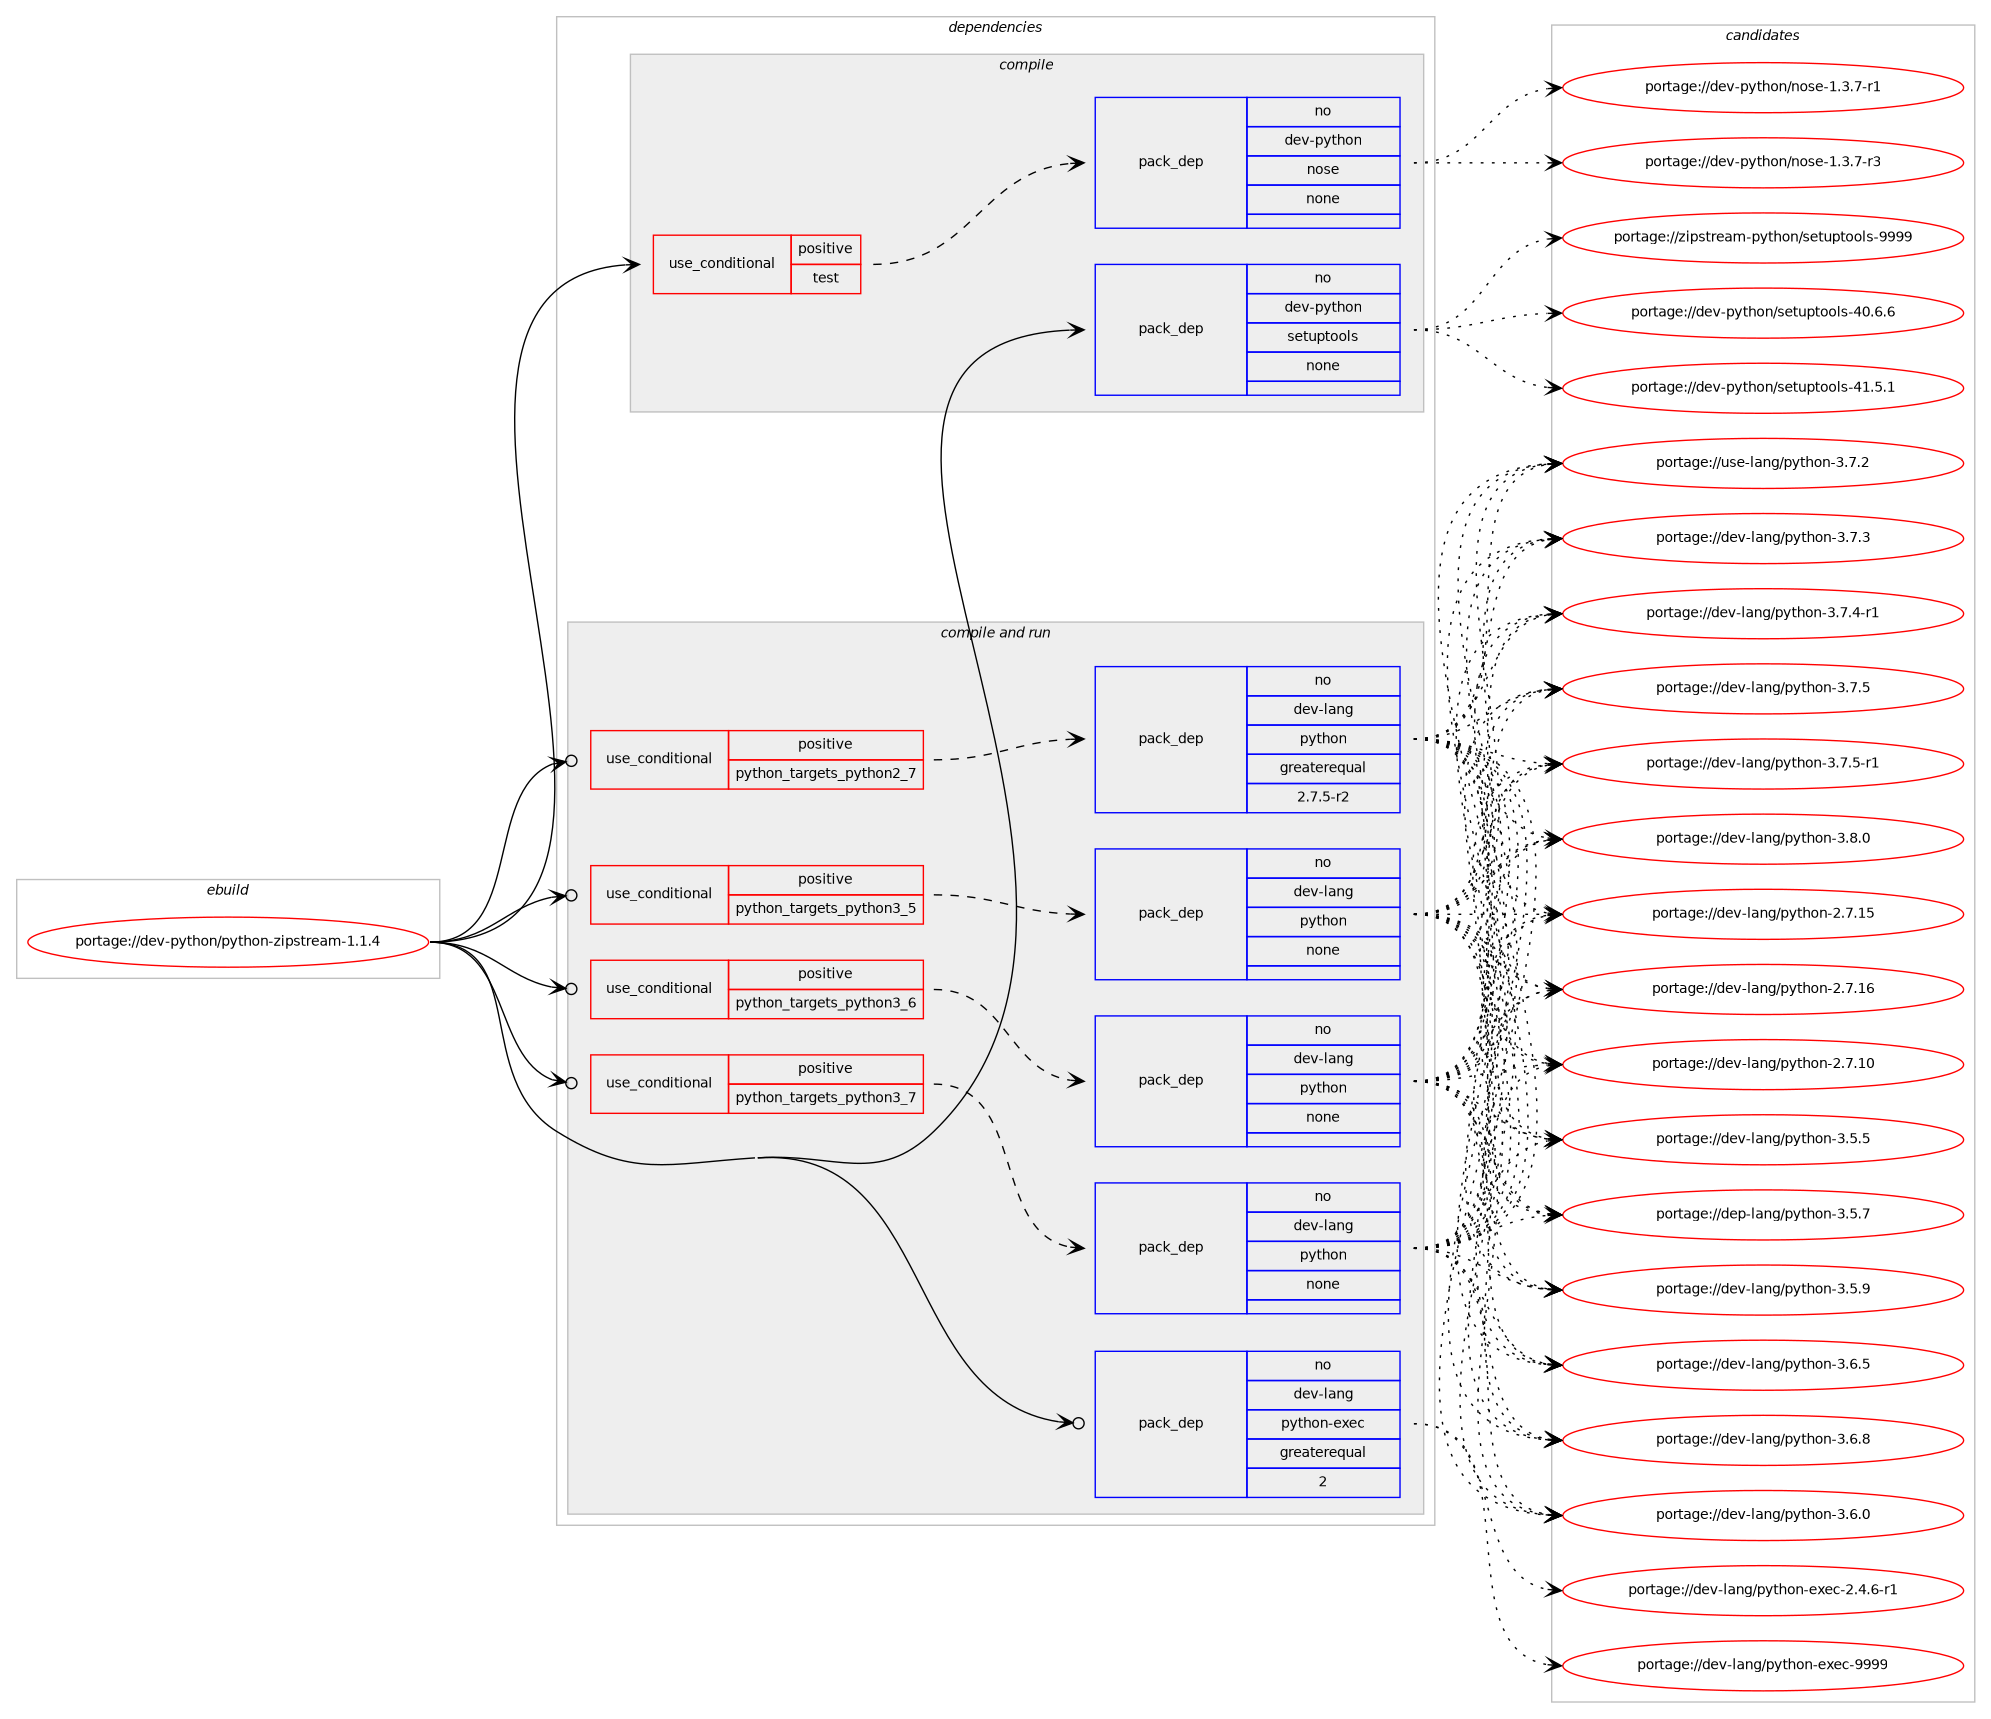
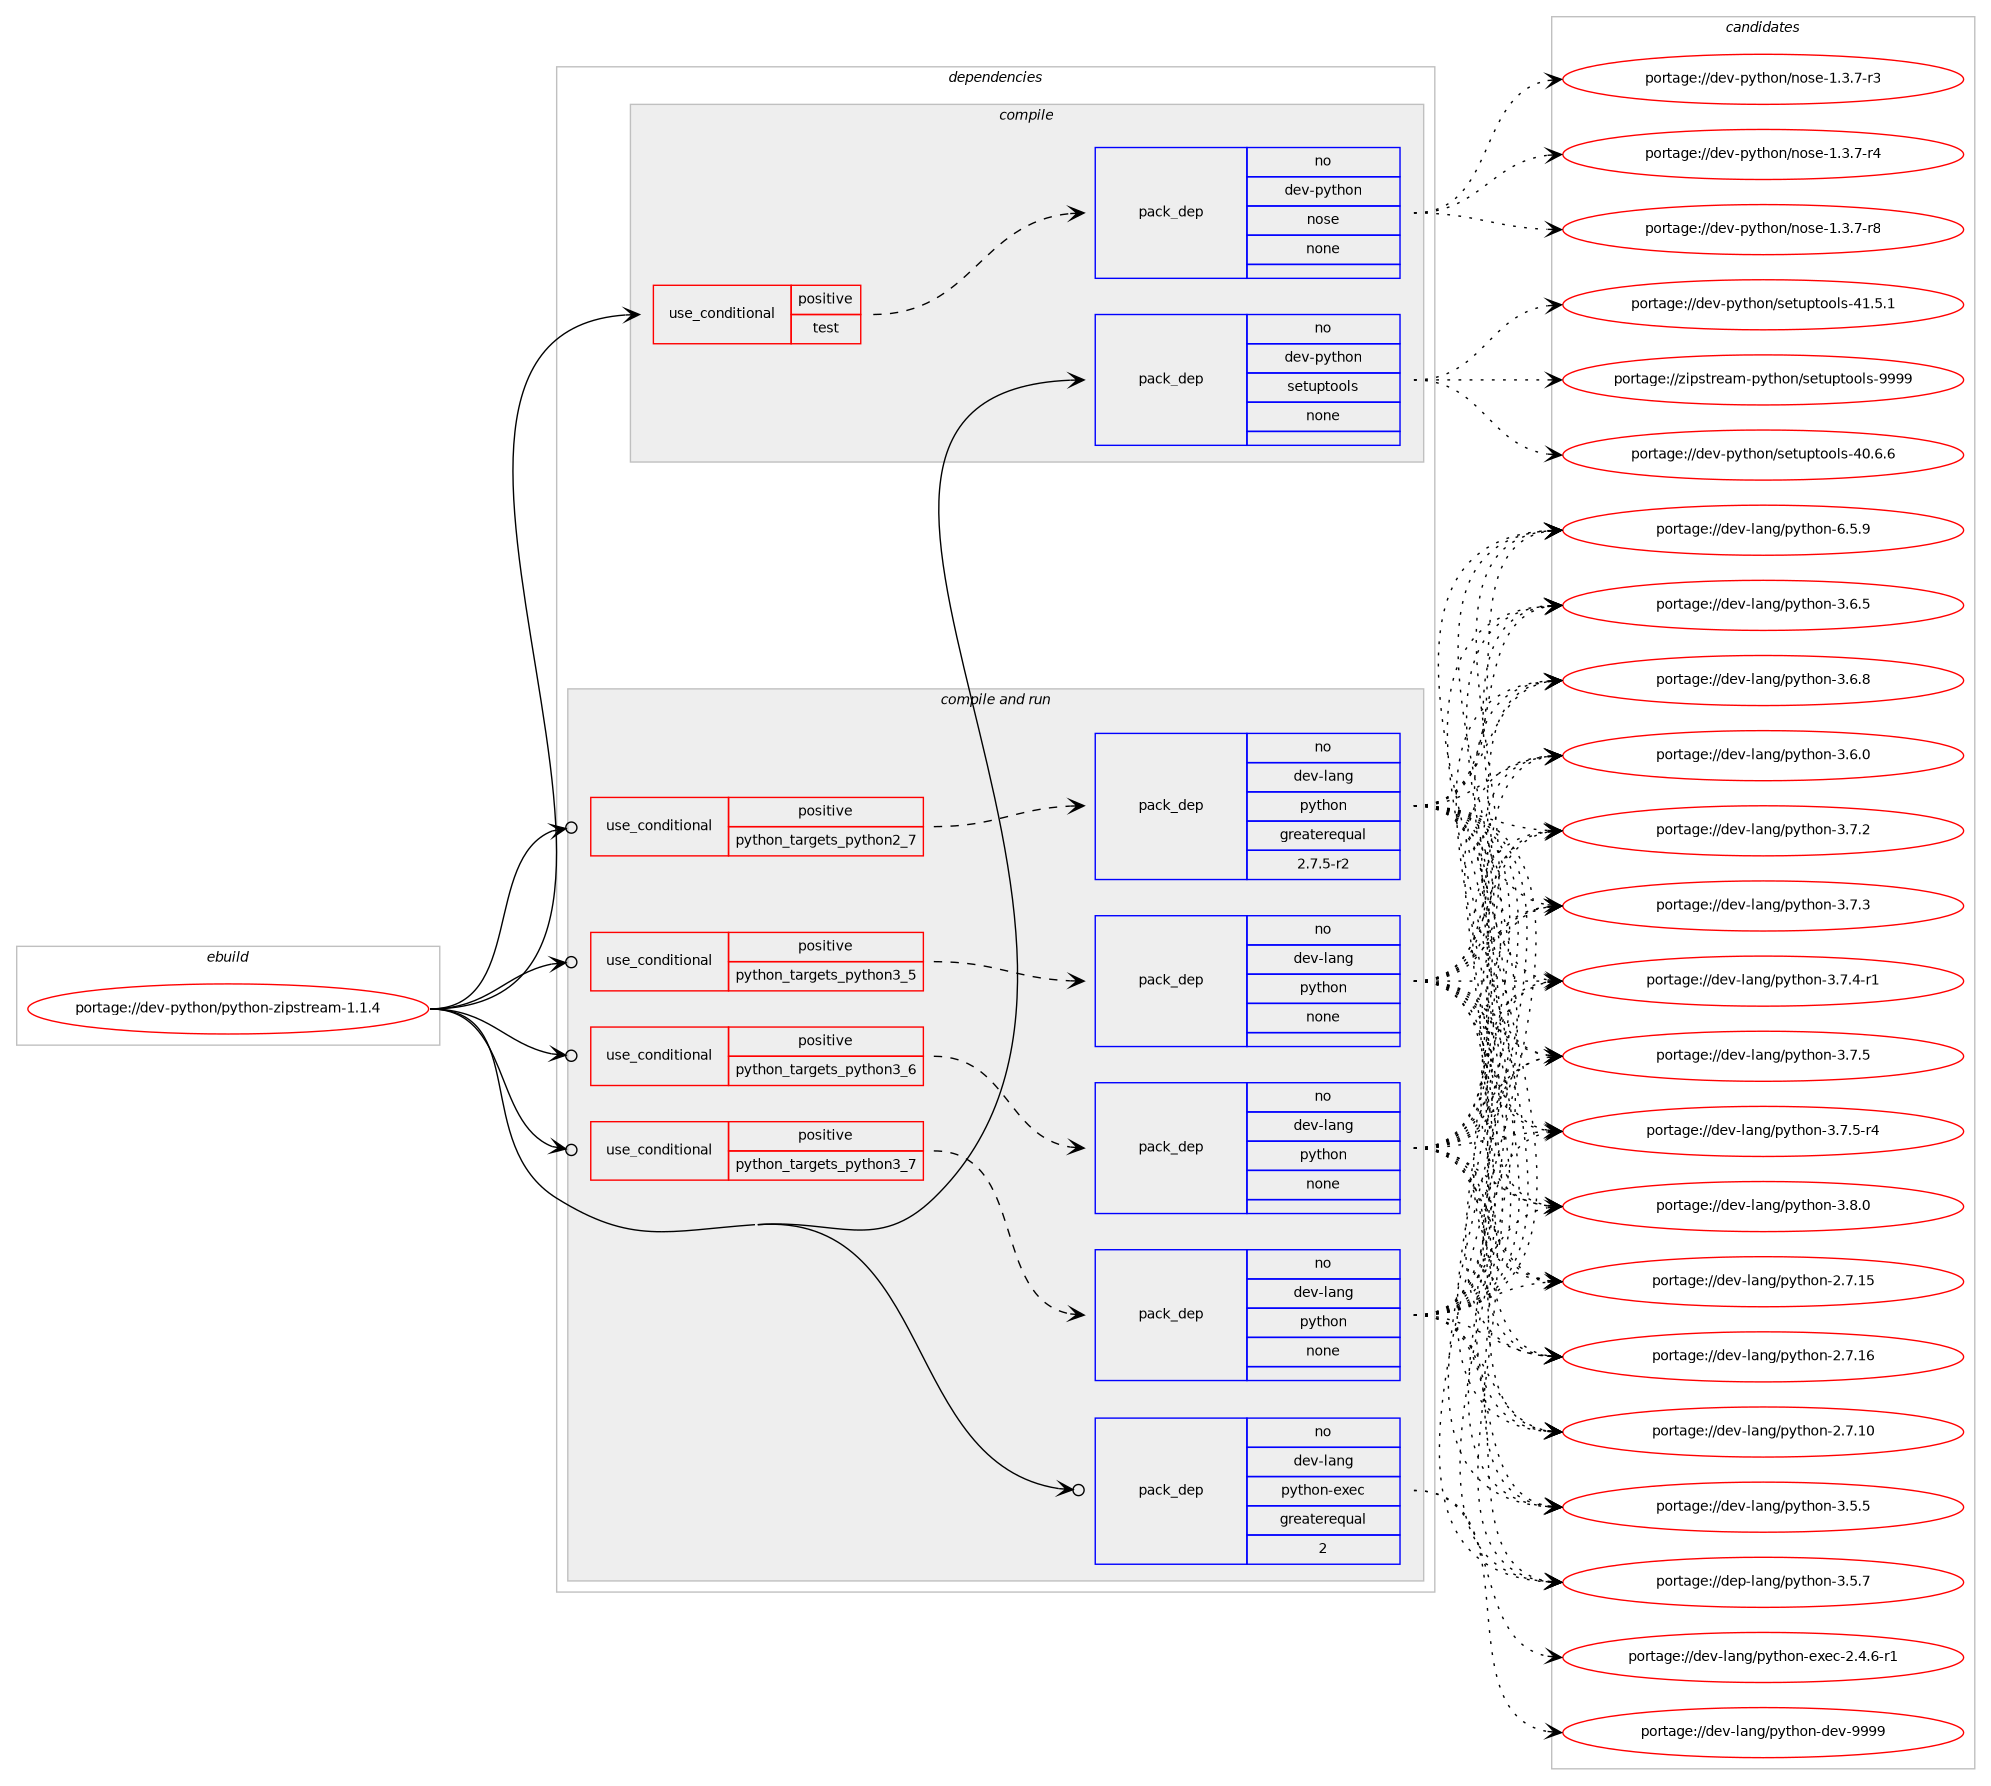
  digraph {
    compound=true
    concentrate=true
    fontname=Helvetica
    fontsize=10
    newrank=true
    rankdir=LR
    ranksep=1.5
    node [color=red fontname=Helvetica fontsize=10]
    edge [arrowhead=vee headport=w style=dotted tailport=e weight=100]
    n1 [label="portage://dev-python/python-zipstream-1.1.4" width=4]
    n2 [color=blue label=<<TABLE BORDER="0" CELLBORDER="1" CELLSPACING="0" CELLPADDING="4" WIDTH="220"><TR><TD ROWSPAN="6" CELLPADDING="30">pack_dep</TD></TR><TR><TD WIDTH="110">no</TD></TR><TR><TD>dev-python</TD></TR><TR><TD>nose</TD></TR><TR><TD>none</TD></TR><TR><TD></TD></TR></TABLE>> shape=none]
    n3 [label=<<TABLE BORDER="0" CELLBORDER="1" CELLSPACING="0" CELLPADDING="4"><TR><TD ROWSPAN="3" CELLPADDING="10">use_conditional</TD></TR><TR><TD>positive</TD></TR><TR><TD>test</TD></TR></TABLE>> shape=none]
    n4 [color=blue label=<<TABLE BORDER="0" CELLBORDER="1" CELLSPACING="0" CELLPADDING="4" WIDTH="220"><TR><TD ROWSPAN="6" CELLPADDING="30">pack_dep</TD></TR><TR><TD WIDTH="110">no</TD></TR><TR><TD>dev-python</TD></TR><TR><TD>setuptools</TD></TR><TR><TD>none</TD></TR><TR><TD></TD></TR></TABLE>> shape=none]
    n5 [color=blue label=<<TABLE BORDER="0" CELLBORDER="1" CELLSPACING="0" CELLPADDING="4" WIDTH="220"><TR><TD ROWSPAN="6" CELLPADDING="30">pack_dep</TD></TR><TR><TD WIDTH="110">no</TD></TR><TR><TD>dev-lang</TD></TR><TR><TD>python</TD></TR><TR><TD>greaterequal</TD></TR><TR><TD>2.7.5-r2</TD></TR></TABLE>> shape=none]
    n6 [label=<<TABLE BORDER="0" CELLBORDER="1" CELLSPACING="0" CELLPADDING="4"><TR><TD ROWSPAN="3" CELLPADDING="10">use_conditional</TD></TR><TR><TD>positive</TD></TR><TR><TD>python_targets_python2_7</TD></TR></TABLE>> shape=none]
    n7 [color=blue label=<<TABLE BORDER="0" CELLBORDER="1" CELLSPACING="0" CELLPADDING="4" WIDTH="220"><TR><TD ROWSPAN="6" CELLPADDING="30">pack_dep</TD></TR><TR><TD WIDTH="110">no</TD></TR><TR><TD>dev-lang</TD></TR><TR><TD>python-exec</TD></TR><TR><TD>greaterequal</TD></TR><TR><TD>2</TD></TR></TABLE>> shape=none]
    n8 [color=blue label=<<TABLE BORDER="0" CELLBORDER="1" CELLSPACING="0" CELLPADDING="4" WIDTH="220"><TR><TD ROWSPAN="6" CELLPADDING="30">pack_dep</TD></TR><TR><TD WIDTH="110">no</TD></TR><TR><TD>dev-lang</TD></TR><TR><TD>python</TD></TR><TR><TD>none</TD></TR><TR><TD></TD></TR></TABLE>> shape=none]
    n9 [label=<<TABLE BORDER="0" CELLBORDER="1" CELLSPACING="0" CELLPADDING="4"><TR><TD ROWSPAN="3" CELLPADDING="10">use_conditional</TD></TR><TR><TD>positive</TD></TR><TR><TD>python_targets_python3_5</TD></TR></TABLE>> shape=none]
    n10 [color=blue label=<<TABLE BORDER="0" CELLBORDER="1" CELLSPACING="0" CELLPADDING="4" WIDTH="220"><TR><TD ROWSPAN="6" CELLPADDING="30">pack_dep</TD></TR><TR><TD WIDTH="110">no</TD></TR><TR><TD>dev-lang</TD></TR><TR><TD>python</TD></TR><TR><TD>none</TD></TR><TR><TD></TD></TR></TABLE>> shape=none]
    n11 [label=<<TABLE BORDER="0" CELLBORDER="1" CELLSPACING="0" CELLPADDING="4"><TR><TD ROWSPAN="3" CELLPADDING="10">use_conditional</TD></TR><TR><TD>positive</TD></TR><TR><TD>python_targets_python3_6</TD></TR></TABLE>> shape=none]
    n12 [color=blue label=<<TABLE BORDER="0" CELLBORDER="1" CELLSPACING="0" CELLPADDING="4" WIDTH="220"><TR><TD ROWSPAN="6" CELLPADDING="30">pack_dep</TD></TR><TR><TD WIDTH="110">no</TD></TR><TR><TD>dev-lang</TD></TR><TR><TD>python</TD></TR><TR><TD>none</TD></TR><TR><TD></TD></TR></TABLE>> shape=none]
    n13 [label=<<TABLE BORDER="0" CELLBORDER="1" CELLSPACING="0" CELLPADDING="4"><TR><TD ROWSPAN="3" CELLPADDING="10">use_conditional</TD></TR><TR><TD>positive</TD></TR><TR><TD>python_targets_python3_7</TD></TR></TABLE>> shape=none]
-   n14 [label="portage://dev-python/nose-1.3.7-r1" width=4]
+   n14 [label="portage://dev-python/nose-1.3.7-r8" width=4]
    n15 [label="portage://dev-python/nose-1.3.7-r3" width=4]
+   n16 [label="portage://dev-python/nose-1.3.7-r4" width=4]
    n17 [label="portage://dev-python/setuptools-40.6.6" width=4]
    n18 [label="portage://dev-python/setuptools-41.5.1" width=4]
    n19 [label="portage://zipstream-python/setuptools-9999" width=4]
    n20 [label="portage://dev-lang/python-2.7.15" width=4]
    n21 [label="portage://dev-lang/python-2.7.16" width=4]
    n22 [label="portage://dev-lang/python-2.7.10" width=4]
    n23 [label="portage://dev-lang/python-3.5.5" width=4]
    n24 [label="portage://dep-lang/python-3.5.7" width=4]
-   n25 [label="portage://dev-lang/python-3.5.9" width=4]
+   n25 [label="portage://dev-lang/python-6.5.9" width=4]
    n26 [label="portage://dev-lang/python-3.6.5" width=4]
    n27 [label="portage://dev-lang/python-3.6.8" width=4]
    n28 [label="portage://dev-lang/python-3.6.0" width=4]
-   n29 [label="portage://use-lang/python-3.7.2" width=4]
+   n29 [label="portage://dev-lang/python-3.7.2" width=4]
    n30 [label="portage://dev-lang/python-3.7.3" width=4]
    n31 [label="portage://dev-lang/python-3.7.4-r1" width=4]
    n32 [label="portage://dev-lang/python-3.7.5" width=4]
-   n33 [label="portage://dev-lang/python-3.7.5-r1" width=4]
+   n33 [label="portage://dev-lang/python-3.7.5-r4" width=4]
    n34 [label="portage://dev-lang/python-3.8.0" width=4]
    n35 [label="portage://dev-lang/python-exec-2.4.6-r1" width=4]
-   n36 [label="portage://dev-lang/python-exec-9999" width=4]
+   n36 [label="portage://dev-lang/python-dev-9999" width=4]
    subgraph cluster_1 {
      color=gray
      label=<<i>ebuild</i>>
      rank=same
      n1
    }
    subgraph cluster_2 {
      color=gray
      label=<<i>dependencies</i>>
      subgraph cluster_3 {
        color=gray
        fillcolor="#eeeeee"
        label=<<i>compile</i>>
        style=filled
        subgraph sub_4 {
          color=gray
          fillcolor="#eeeeee"
          label=<<i>compile</i>>
          style=filled
          n3
          subgraph sub_5 {
            color=gray
            fillcolor="#eeeeee"
            label=<<i>compile</i>>
            style=filled
            n2
          }
        }
        subgraph sub_6 {
          color=gray
          fillcolor="#eeeeee"
          label=<<i>compile</i>>
          style=filled
          n4
        }
      }
      subgraph cluster_7 {
        color=gray
        fillcolor="#eeeeee"
        label=<<i>compile and run</i>>
        style=filled
        subgraph sub_8 {
          color=gray
          fillcolor="#eeeeee"
          label=<<i>compile and run</i>>
          style=filled
          n6
          subgraph sub_9 {
            color=gray
            fillcolor="#eeeeee"
            label=<<i>compile and run</i>>
            style=filled
            n5
          }
        }
        subgraph sub_10 {
          color=gray
          fillcolor="#eeeeee"
          label=<<i>compile and run</i>>
          style=filled
          n7
        }
        subgraph sub_11 {
          color=gray
          fillcolor="#eeeeee"
          label=<<i>compile and run</i>>
          style=filled
          n9
          subgraph sub_12 {
            color=gray
            fillcolor="#eeeeee"
            label=<<i>compile and run</i>>
            style=filled
            n8
          }
        }
        subgraph sub_13 {
          color=gray
          fillcolor="#eeeeee"
          label=<<i>compile and run</i>>
          style=filled
          n11
          subgraph sub_14 {
            color=gray
            fillcolor="#eeeeee"
            label=<<i>compile and run</i>>
            style=filled
            n10
          }
        }
        subgraph sub_15 {
          color=gray
          fillcolor="#eeeeee"
          label=<<i>compile and run</i>>
          style=filled
          n13
          subgraph sub_16 {
            color=gray
            fillcolor="#eeeeee"
            label=<<i>compile and run</i>>
            style=filled
            n12
          }
        }
      }
      subgraph cluster_17 {
        color=gray
        fillcolor="#eeeeee"
        label=<<i>run</i>>
        style=filled
      }
    }
    subgraph cluster_18 {
      color=gray
      label=<<i>candidates</i>>
      rank=same
      subgraph sub_19 {
        color=black
        label=<<i>candidates</i>>
        nodesep=1
        rank=same
        n14
        n15
+       n16
      }
      subgraph sub_20 {
        color=black
        label=<<i>candidates</i>>
        nodesep=1
        rank=same
        n17
        n18
        n19
      }
      subgraph sub_21 {
        color=black
        label=<<i>candidates</i>>
        nodesep=1
        rank=same
        n20
        n21
        n22
        n23
        n24
        n25
        n26
        n27
        n28
        n29
        n30
        n31
        n32
        n33
        n34
      }
      subgraph sub_22 {
        color=black
        label=<<i>candidates</i>>
        nodesep=1
        rank=same
        n20
        n21
        n22
        n23
        n24
        n25
        n26
        n27
        n28
        n29
        n30
        n31
        n32
        n33
        n34
      }
      subgraph sub_23 {
        color=black
        label=<<i>candidates</i>>
        nodesep=1
        rank=same
        n20
        n21
        n22
        n23
        n24
        n25
        n26
        n27
        n28
        n29
        n30
        n31
        n32
        n33
        n34
      }
      subgraph sub_24 {
        color=black
        label=<<i>candidates</i>>
        nodesep=1
        rank=same
        n20
        n21
        n22
        n23
        n24
        n25
        n26
        n27
        n28
        n29
        n30
        n31
        n32
        n33
        n34
      }
      subgraph sub_25 {
        color=black
        label=<<i>candidates</i>>
        nodesep=1
        rank=same
        n35
        n36
      }
    }
    n1 -> n3 [style=solid weight=20]
    n1 -> n4 [style=solid weight=20]
    n1 -> n6 [arrowhead=odotvee style=solid weight=20]
    n1 -> n7 [arrowhead=odotvee style=solid weight=20]
    n1 -> n9 [arrowhead=odotvee style=solid weight=20]
    n1 -> n11 [arrowhead=odotvee style=solid weight=20]
    n1 -> n13 [arrowhead=odotvee style=solid weight=20]
    n2 -> n14
    n2 -> n15
+   n2 -> n16
    n3 -> n2 [style=dashed weight=20]
    n4 -> n17
    n4 -> n18
    n4 -> n19
    n5 -> n20
    n5 -> n21
    n5 -> n22
    n5 -> n23
    n5 -> n24
    n5 -> n25
    n5 -> n26
    n5 -> n27
    n5 -> n28
    n5 -> n29
    n5 -> n30
    n5 -> n31
    n5 -> n32
    n5 -> n33
    n5 -> n34
    n6 -> n5 [style=dashed weight=20]
    n7 -> n35
    n7 -> n36
    n8 -> n20
    n8 -> n21
    n8 -> n22
    n8 -> n23
    n8 -> n24
    n8 -> n25
    n8 -> n26
    n8 -> n27
    n8 -> n28
    n8 -> n29
    n8 -> n30
    n8 -> n31
    n8 -> n32
    n8 -> n33
    n8 -> n34
    n9 -> n8 [style=dashed weight=20]
    n10 -> n20
    n10 -> n21
    n10 -> n22
    n10 -> n23
    n10 -> n24
    n10 -> n25
    n10 -> n26
    n10 -> n27
    n10 -> n28
    n10 -> n29
    n10 -> n30
    n10 -> n31
    n10 -> n32
    n10 -> n33
    n10 -> n34
    n11 -> n10 [style=dashed weight=20]
    n12 -> n20
    n12 -> n21
    n12 -> n22
    n12 -> n23
    n12 -> n24
    n12 -> n25
    n12 -> n26
    n12 -> n27
    n12 -> n28
    n12 -> n29
    n12 -> n30
    n12 -> n31
    n12 -> n32
    n12 -> n33
    n12 -> n34
    n13 -> n12 [style=dashed weight=20]
  }
